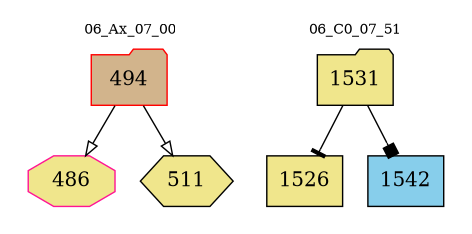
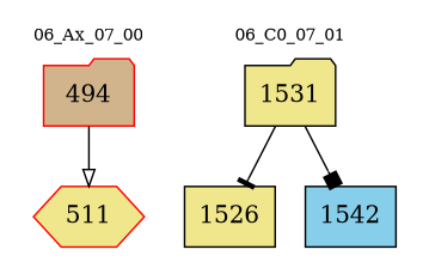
  digraph {
    node [color=black fillcolor=khaki shape=folder style=filled]
    edge [arrowhead=onormal color=black]
    n1 [color=red fillcolor=tan label=494]
-   n2 [color=deeppink label=486 shape=octagon]
-   n3 [label=511 shape=hexagon]
+   n3 [color=red label=511 shape=hexagon]
    n4 [label=1531]
    n5 [label=1526 shape=box]
    n6 [fillcolor=skyblue label=1542 shape=box]
    subgraph cluster_1 {
      color=white
      fontsize=10
      label="06_Ax_07_00"
      n1
-     n2
      n3
    }
    subgraph cluster_2 {
      color=white
      fontsize=10
-     label="06_C0_07_51"
+     label="06_C0_07_01"
      n4
      n5
      n6
    }
-   n1 -> n2
    n1 -> n3
    n4 -> n5 [arrowhead=tee]
    n4 -> n6 [arrowhead=box]
  }
